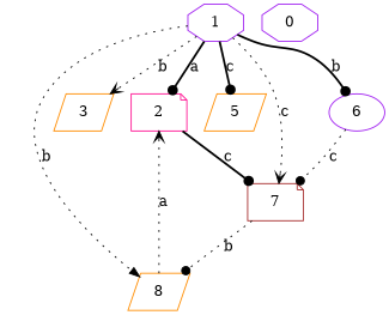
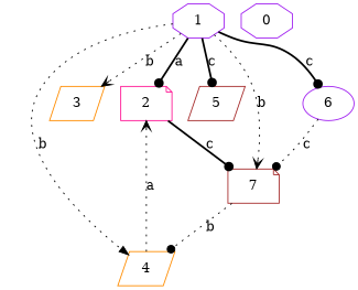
  strict digraph {
    node [color=purple shape=parallelogram]
    edge [arrowhead=dot style=dotted]
    1 [shape=octagon]
    2 [color=deeppink shape=note]
    3 [color=darkorange]
-   4 [color=darkorange label=8]
-   5 [color=darkorange]
+   4 [color=darkorange]
+   5 [color=brown]
    6 [shape=ellipse]
    7 [color=brown shape=note]
    0 [shape=octagon]
    1 -> 2 [label=a style=bold]
    1 -> 3 [arrowhead=vee label=b]
    1 -> 4 [arrowhead=normal label=b]
    1 -> 5 [label=c style=bold]
-   1 -> 6 [label=b style=bold]
-   1 -> 7 [arrowhead=vee label=c]
+   1 -> 6 [label=c style=bold]
+   1 -> 7 [arrowhead=vee label=b]
    2 -> 7 [label=c style=bold]
    4 -> 2 [arrowhead=vee label=a]
    6 -> 7 [label=c]
    7 -> 4 [label=b]
  }
